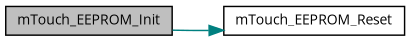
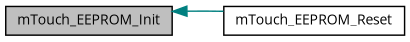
  digraph {
    rankdir=LR
    fontname="Open Sans"
    node [color=black fontname="Open Sans" fontsize=10 shape=record style=filled]
    n1 [fillcolor=grey75 fontcolor=black height=0.2 label=mTouch_EEPROM_Init width=0.4]
    n2 [fillcolor=white height=0.2 label=mTouch_EEPROM_Reset width=0.4]
-   n1 -> n2 [color=teal fontname="Open Sans" fontsize=10 labelfontname=Helvetica labelfontsize=10 style=solid]
+   n2 -> n1 [color=teal fontname="Open Sans" fontsize=10 labelfontname=Helvetica labelfontsize=10 style=solid]
  }
